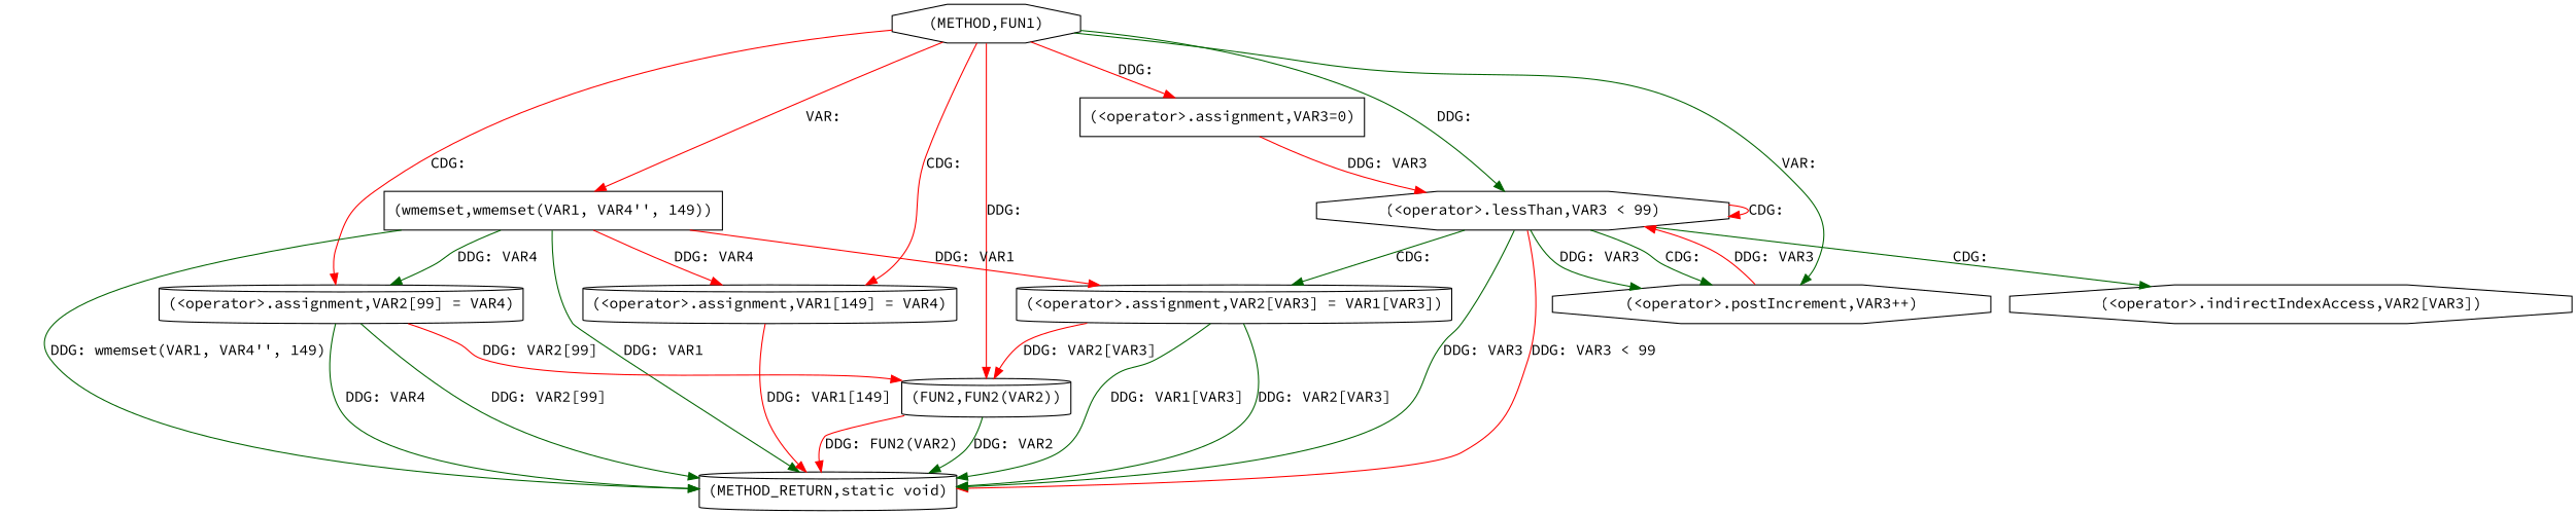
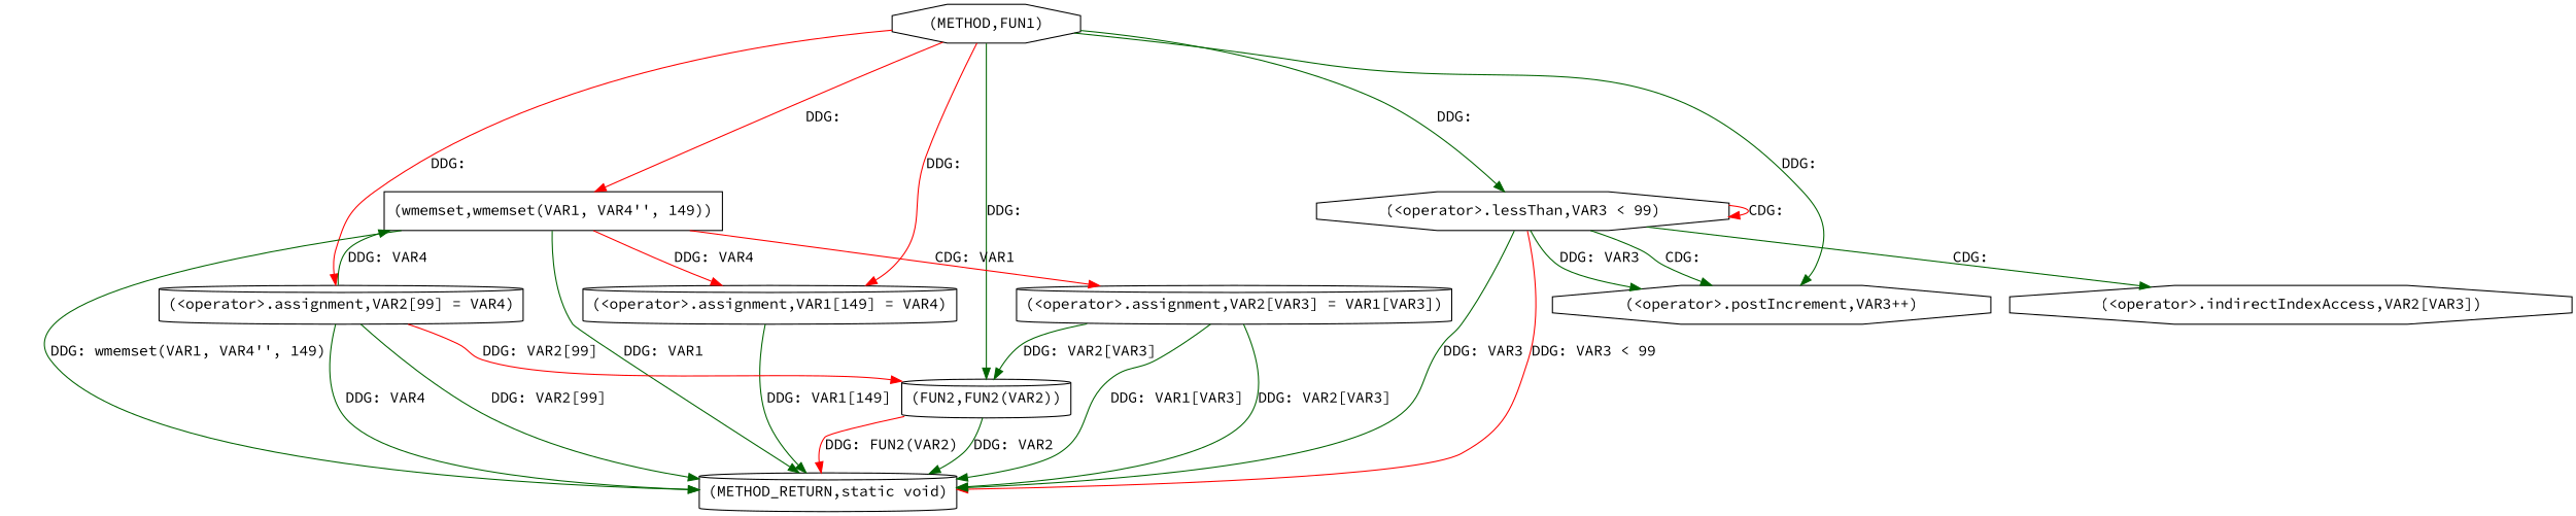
  digraph {
    fontname="Source Code Pro"
    node [fontname="Source Code Pro" shape=cylinder]
    edge [color=red fontname="Source Code Pro"]
    n1 [label="(METHOD,FUN1)" shape=octagon]
    n2 [label="(wmemset,wmemset(VAR1, VAR4'', 149))" shape=box]
    n3 [label="(<operator>.assignment,VAR1[149] = VAR4)"]
-   n4 [label="(<operator>.assignment,VAR3=0)" shape=box]
    n5 [label="(<operator>.lessThan,VAR3 < 99)" shape=octagon]
    n6 [label="(<operator>.postIncrement,VAR3++)" shape=octagon]
    n7 [label="(<operator>.assignment,VAR2[99] = VAR4)"]
    n8 [label="(FUN2,FUN2(VAR2))"]
    n9 [label="(METHOD_RETURN,static void)"]
    n10 [label="(<operator>.assignment,VAR2[VAR3] = VAR1[VAR3])"]
    n11 [label="(<operator>.indirectIndexAccess,VAR2[VAR3])" shape=octagon]
-   n1 -> n2 [label="VAR: "]
-   n1 -> n3 [label="CDG: "]
-   n1 -> n4 [label="DDG: "]
+   n1 -> n2 [label="DDG: "]
+   n1 -> n3 [label="DDG: "]
    n1 -> n5 [color=darkgreen label="DDG: "]
-   n1 -> n6 [color=darkgreen label="VAR: "]
-   n1 -> n7 [label="CDG: "]
-   n1 -> n8 [label="DDG: "]
+   n1 -> n6 [color=darkgreen label="DDG: "]
+   n1 -> n7 [label="DDG: "]
+   n1 -> n8 [color=darkgreen label="DDG: "]
    n2 -> n3 [label="DDG: VAR4"]
-   n2 -> n7 [color=darkgreen label="DDG: VAR4"]
+   n7 -> n2 [color=darkgreen label="DDG: VAR4"]
    n2 -> n9 [color=darkgreen label="DDG: VAR1"]
    n2 -> n9 [color=darkgreen label="DDG: wmemset(VAR1, VAR4'', 149)"]
-   n2 -> n10 [label="DDG: VAR1"]
-   n3 -> n9 [label="DDG: VAR1[149]"]
-   n4 -> n5 [label="DDG: VAR3"]
+   n2 -> n10 [label="CDG: VAR1"]
+   n3 -> n9 [color=darkgreen label="DDG: VAR1[149]"]
    n5 -> n5 [label="CDG: "]
    n5 -> n6 [color=darkgreen label="DDG: VAR3"]
    n5 -> n6 [color=darkgreen label="CDG: "]
    n5 -> n9 [label="DDG: VAR3 < 99"]
    n5 -> n9 [color=darkgreen label="DDG: VAR3"]
-   n5 -> n10 [color=darkgreen label="CDG: "]
    n5 -> n11 [color=darkgreen label="CDG: "]
-   n6 -> n5 [label="DDG: VAR3"]
    n7 -> n8 [label="DDG: VAR2[99]"]
    n7 -> n9 [color=darkgreen label="DDG: VAR2[99]"]
    n7 -> n9 [color=darkgreen label="DDG: VAR4"]
    n8 -> n9 [color=darkgreen label="DDG: VAR2"]
    n8 -> n9 [label="DDG: FUN2(VAR2)"]
-   n10 -> n8 [label="DDG: VAR2[VAR3]"]
+   n10 -> n8 [color=darkgreen label="DDG: VAR2[VAR3]"]
    n10 -> n9 [color=darkgreen label="DDG: VAR2[VAR3]"]
    n10 -> n9 [color=darkgreen label="DDG: VAR1[VAR3]"]
  }
